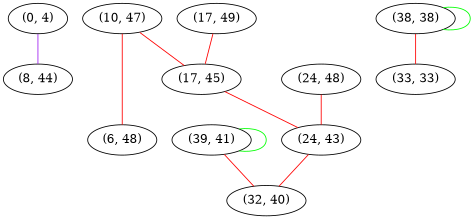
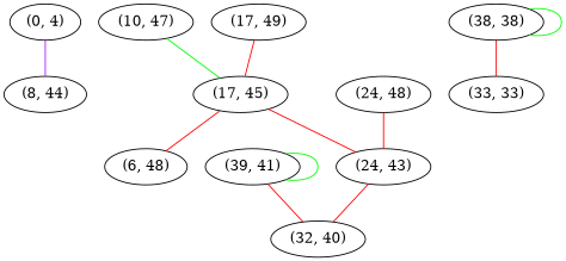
  graph {
    edge [color=red weight=1]
    n1 [label="(0, 4)"]
    "(8, 44)"
    "(10, 47)"
    "(17, 45)"
    "(6, 48)"
    "(38, 38)"
    "(33, 33)"
    "(24, 48)"
    "(24, 43)"
    "(32, 40)"
    "(17, 49)"
    n12 [label="(39, 41)"]
    n1 -- "(8, 44)" [color=purple weight=4]
-   "(10, 47)" -- "(17, 45)"
-   "(10, 47)" -- "(6, 48)"
+   "(10, 47)" -- "(17, 45)" [color=green]
+   "(17, 45)" -- "(6, 48)"
    "(17, 45)" -- "(24, 43)"
    "(38, 38)" -- "(38, 38)" [color=green weight=2]
    "(38, 38)" -- "(33, 33)"
    "(24, 48)" -- "(24, 43)"
    "(24, 43)" -- "(32, 40)"
    "(17, 49)" -- "(17, 45)"
    n12 -- "(32, 40)"
    n12 -- n12 [color=green weight=2]
  }
